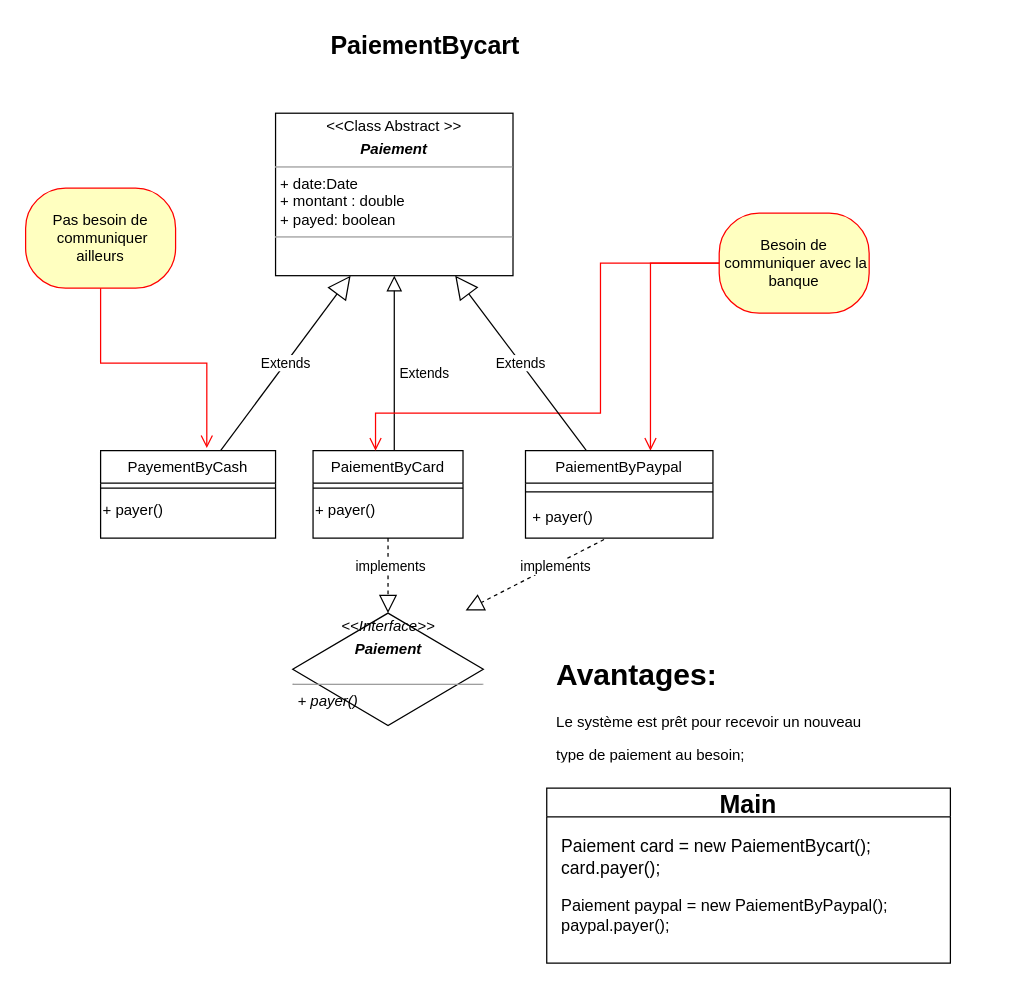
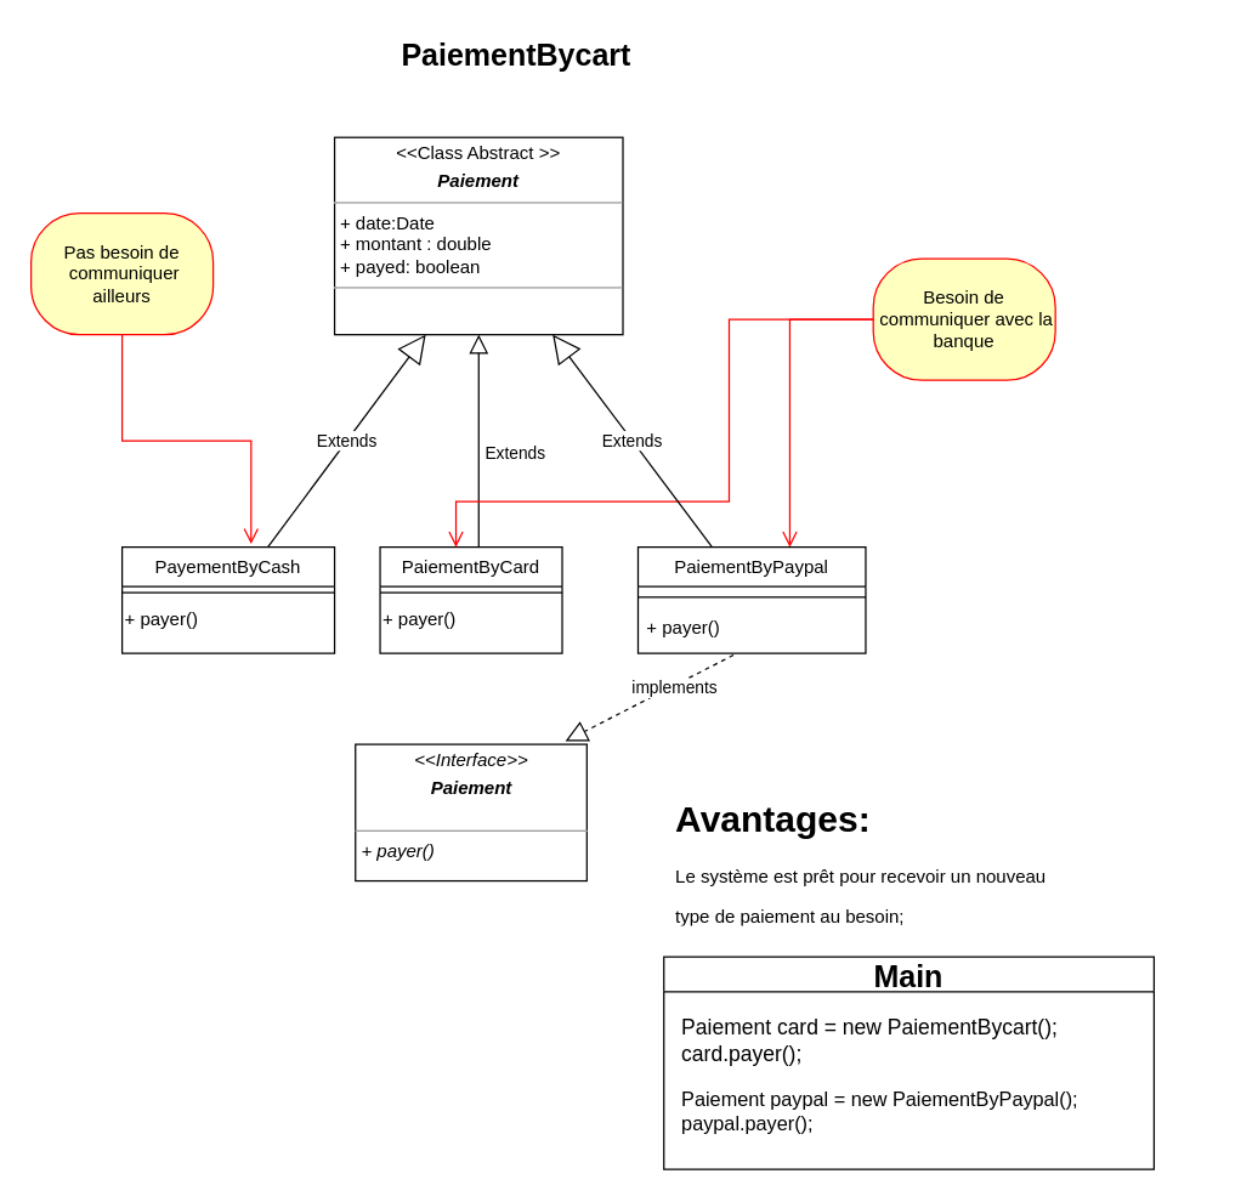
  <mxCell id="0" />
  <mxCell id="1" parent="0" />
  <mxCell id="2" value="PaiementByCard" style="swimlane;fontStyle=0;align=center;verticalAlign=top;childLayout=stackLayout;horizontal=1;startSize=26;horizontalStack=0;resizeParent=1;resizeLast=0;collapsible=1;marginBottom=0;rounded=0;shadow=0;strokeWidth=1;" parent="1" vertex="1"><mxGeometry x="250" y="360" width="120" height="70" as="geometry"><mxRectangle x="130" y="380" width="160" height="26" as="alternateBounds" /></mxGeometry></mxCell>
  <mxCell id="3" value="" style="line;html=1;strokeWidth=1;align=left;verticalAlign=middle;spacingTop=-1;spacingLeft=3;spacingRight=3;rotatable=0;labelPosition=right;points=[];portConstraint=eastwest;" parent="2" vertex="1"><mxGeometry y="26" width="120" height="8" as="geometry" /></mxCell>
  <mxCell id="4" value="+ payer()" style="text;whiteSpace=wrap;html=1;" parent="2" vertex="1"><mxGeometry y="34" width="120" height="26" as="geometry" /></mxCell>
  <mxCell id="5" value="" style="endArrow=block;endSize=10;endFill=0;shadow=0;strokeWidth=1;rounded=0;edgeStyle=elbowEdgeStyle;elbow=vertical;entryX=0.5;entryY=1;entryDx=0;entryDy=0;" parent="1" source="2" target="7" edge="1"><mxGeometry width="160" relative="1" as="geometry"><mxPoint x="340" y="203" as="sourcePoint" /><mxPoint x="440" y="258" as="targetPoint" /><Array as="points"><mxPoint x="315" y="330" /></Array></mxGeometry></mxCell>
- <mxCell id="6" value="&lt;p style=&quot;margin:0px;margin-top:4px;text-align:center;&quot;&gt;&lt;i&gt;&amp;lt;&amp;lt;Interface&amp;gt;&amp;gt;&lt;/i&gt;&lt;/p&gt;&lt;p style=&quot;margin:0px;margin-top:4px;text-align:center;&quot;&gt;&lt;i&gt;&lt;b&gt;Paiement&lt;/b&gt;&lt;br&gt;&lt;/i&gt;&lt;/p&gt;&lt;i&gt;&lt;br&gt;&lt;/i&gt;&lt;hr size=&quot;1&quot;&gt;&lt;p style=&quot;margin:0px;margin-left:4px;&quot;&gt;&lt;i&gt;+ payer()&lt;br&gt;&lt;/i&gt;&lt;/p&gt;" style="rhombus;verticalAlign=top;align=left;overflow=fill;fontSize=12;fontFamily=Helvetica;html=1;" parent="1" vertex="1"><mxGeometry x="233.75" y="490" width="152.5" height="90" as="geometry" /></mxCell>
+ <mxCell id="6" value="&lt;p style=&quot;margin:0px;margin-top:4px;text-align:center;&quot;&gt;&lt;i&gt;&amp;lt;&amp;lt;Interface&amp;gt;&amp;gt;&lt;/i&gt;&lt;/p&gt;&lt;p style=&quot;margin:0px;margin-top:4px;text-align:center;&quot;&gt;&lt;i&gt;&lt;b&gt;Paiement&lt;/b&gt;&lt;br&gt;&lt;/i&gt;&lt;/p&gt;&lt;i&gt;&lt;br&gt;&lt;/i&gt;&lt;hr size=&quot;1&quot;&gt;&lt;p style=&quot;margin:0px;margin-left:4px;&quot;&gt;&lt;i&gt;+ payer()&lt;br&gt;&lt;/i&gt;&lt;/p&gt;" style="verticalAlign=top;align=left;overflow=fill;fontSize=12;fontFamily=Helvetica;html=1;" parent="1" vertex="1"><mxGeometry x="233.75" y="490" width="152.5" height="90" as="geometry" /></mxCell>
  <mxCell id="7" value="&lt;p style=&quot;margin:0px;margin-top:4px;text-align:center;&quot;&gt;&amp;lt;&amp;lt;Class Abstract &amp;gt;&amp;gt;&lt;/p&gt;&lt;p style=&quot;margin:0px;margin-top:4px;text-align:center;&quot;&gt;&lt;i&gt;&lt;b&gt;Paiement&lt;/b&gt;&lt;/i&gt;&lt;br&gt;&lt;/p&gt;&lt;hr size=&quot;1&quot;&gt;&lt;p style=&quot;margin:0px;margin-left:4px;&quot;&gt;+ date:Date&lt;/p&gt;&lt;p style=&quot;margin:0px;margin-left:4px;&quot;&gt;+ montant : double&lt;/p&gt;&lt;p style=&quot;margin:0px;margin-left:4px;&quot;&gt;+ payed: boolean&lt;br&gt;&lt;/p&gt;&lt;hr size=&quot;1&quot;&gt;&lt;p style=&quot;margin:0px;margin-left:4px;&quot;&gt;&lt;br&gt;&lt;br&gt;&lt;/p&gt;" style="verticalAlign=top;align=left;overflow=fill;fontSize=12;fontFamily=Helvetica;html=1;" parent="1" vertex="1"><mxGeometry x="220" y="90" width="190" height="130" as="geometry" /></mxCell>
  <mxCell id="8" value="PayementByCash" style="swimlane;fontStyle=0;align=center;verticalAlign=top;childLayout=stackLayout;horizontal=1;startSize=26;horizontalStack=0;resizeParent=1;resizeLast=0;collapsible=1;marginBottom=0;rounded=0;shadow=0;strokeWidth=1;" parent="1" vertex="1"><mxGeometry x="80" y="360" width="140" height="70" as="geometry"><mxRectangle x="130" y="380" width="160" height="26" as="alternateBounds" /></mxGeometry></mxCell>
  <mxCell id="9" value="" style="line;html=1;strokeWidth=1;align=left;verticalAlign=middle;spacingTop=-1;spacingLeft=3;spacingRight=3;rotatable=0;labelPosition=right;points=[];portConstraint=eastwest;" parent="8" vertex="1"><mxGeometry y="26" width="140" height="8" as="geometry" /></mxCell>
  <mxCell id="10" value="+ payer()" style="text;whiteSpace=wrap;html=1;" parent="8" vertex="1"><mxGeometry y="34" width="140" height="30" as="geometry" /></mxCell>
- <mxCell id="11" value="" style="endArrow=block;dashed=1;endFill=0;endSize=12;html=1;rounded=0;exitX=0.5;exitY=1;exitDx=0;exitDy=0;" parent="1" source="2" target="6" edge="1"><mxGeometry width="160" relative="1" as="geometry"><mxPoint x="340" y="440" as="sourcePoint" /><mxPoint x="500" y="440" as="targetPoint" /></mxGeometry></mxCell>
- <mxCell id="12" value="implements" style="edgeLabel;html=1;align=center;verticalAlign=middle;resizable=0;points=[];" parent="11" vertex="1" connectable="0"><mxGeometry x="-0.274" y="1" relative="1" as="geometry"><mxPoint as="offset" /></mxGeometry></mxCell>
  <mxCell id="13" value="" style="endArrow=block;dashed=1;endFill=0;endSize=12;html=1;rounded=0;entryX=0.907;entryY=-0.022;entryDx=0;entryDy=0;entryPerimeter=0;exitX=0.419;exitY=1.038;exitDx=0;exitDy=0;exitPerimeter=0;" parent="1" source="23" target="6" edge="1"><mxGeometry width="160" relative="1" as="geometry"><mxPoint x="472" y="440" as="sourcePoint" /><mxPoint x="350" y="530" as="targetPoint" /></mxGeometry></mxCell>
  <mxCell id="14" value="implements" style="edgeLabel;html=1;align=center;verticalAlign=middle;resizable=0;points=[];" parent="13" vertex="1" connectable="0"><mxGeometry x="-0.274" y="1" relative="1" as="geometry"><mxPoint as="offset" /></mxGeometry></mxCell>
  <mxCell id="15" value="Extends" style="edgeLabel;html=1;align=center;verticalAlign=middle;resizable=0;points=[];" parent="1" vertex="1" connectable="0"><mxGeometry x="330" y="350" as="geometry"><mxPoint x="8" y="-53" as="offset" /></mxGeometry></mxCell>
- <mxCell id="16" value="Pas besoin de&lt;br&gt;&amp;nbsp;communiquer&lt;br&gt;ailleurs" style="rounded=1;whiteSpace=wrap;html=1;arcSize=40;fontColor=#000000;fillColor=#ffffc0;strokeColor=#ff0000;" parent="1" vertex="1"><mxGeometry x="20" y="150" width="120" height="80" as="geometry" /></mxCell>
+ <mxCell id="16" value="Pas besoin de&lt;br&gt;&amp;nbsp;communiquer&lt;br&gt;ailleurs" style="rounded=1;whiteSpace=wrap;html=1;arcSize=40;fontColor=#000000;fillColor=#ffffc0;strokeColor=#ff0000;" parent="1" vertex="1"><mxGeometry x="20" y="140" width="120" height="80" as="geometry" /></mxCell>
  <mxCell id="17" value="" style="edgeStyle=orthogonalEdgeStyle;html=1;verticalAlign=bottom;endArrow=open;endSize=8;strokeColor=#ff0000;rounded=0;entryX=0.607;entryY=-0.029;entryDx=0;entryDy=0;entryPerimeter=0;" parent="1" source="16" target="8" edge="1"><mxGeometry relative="1" as="geometry"><mxPoint x="100" y="380" as="targetPoint" /><Array as="points"><mxPoint x="80" y="290" /><mxPoint x="165" y="290" /></Array></mxGeometry></mxCell>
  <mxCell id="18" value="Besoin de&lt;br&gt;&amp;nbsp;communiquer avec la banque" style="rounded=1;whiteSpace=wrap;html=1;arcSize=40;fontColor=#000000;fillColor=#ffffc0;strokeColor=#ff0000;" parent="1" vertex="1"><mxGeometry x="575" y="170" width="120" height="80" as="geometry" /></mxCell>
  <mxCell id="19" value="" style="edgeStyle=orthogonalEdgeStyle;html=1;verticalAlign=bottom;endArrow=open;endSize=8;strokeColor=#ff0000;rounded=0;" parent="1" source="18" edge="1"><mxGeometry relative="1" as="geometry"><mxPoint x="520" y="360" as="targetPoint" /><Array as="points"><mxPoint x="520" y="320" /><mxPoint x="520" y="320" /></Array></mxGeometry></mxCell>
  <mxCell id="20" value="" style="edgeStyle=orthogonalEdgeStyle;html=1;verticalAlign=bottom;endArrow=open;endSize=8;strokeColor=#ff0000;rounded=0;" parent="1" source="18" target="2" edge="1"><mxGeometry relative="1" as="geometry"><mxPoint x="530" y="370" as="targetPoint" /><mxPoint x="580" y="290" as="sourcePoint" /><Array as="points"><mxPoint x="480" y="330" /><mxPoint x="300" y="330" /></Array></mxGeometry></mxCell>
  <mxCell id="21" value="PaiementByPaypal" style="swimlane;fontStyle=0;align=center;verticalAlign=top;childLayout=stackLayout;horizontal=1;startSize=26;horizontalStack=0;resizeParent=1;resizeParentMax=0;resizeLast=0;collapsible=1;marginBottom=0;" parent="1" vertex="1"><mxGeometry x="420" y="360" width="150" height="70" as="geometry" /></mxCell>
  <mxCell id="22" value="" style="line;strokeWidth=1;fillColor=none;align=left;verticalAlign=middle;spacingTop=-1;spacingLeft=3;spacingRight=3;rotatable=0;labelPosition=right;points=[];portConstraint=eastwest;strokeColor=inherit;" parent="21" vertex="1"><mxGeometry y="26" width="150" height="14" as="geometry" /></mxCell>
  <mxCell id="23" value="+ payer()&#10;" style="text;strokeColor=none;fillColor=none;align=left;verticalAlign=top;spacingLeft=4;spacingRight=4;overflow=hidden;rotatable=0;points=[[0,0.5],[1,0.5]];portConstraint=eastwest;" parent="21" vertex="1"><mxGeometry y="40" width="150" height="30" as="geometry" /></mxCell>
  <mxCell id="24" value="Extends" style="endArrow=block;endSize=16;endFill=0;html=1;rounded=0;entryX=0.316;entryY=1;entryDx=0;entryDy=0;entryPerimeter=0;" parent="1" source="8" target="7" edge="1"><mxGeometry width="160" relative="1" as="geometry"><mxPoint x="120" y="270" as="sourcePoint" /><mxPoint x="280" y="270" as="targetPoint" /></mxGeometry></mxCell>
  <mxCell id="25" value="Extends" style="endArrow=block;endSize=16;endFill=0;html=1;rounded=0;" parent="1" source="21" target="7" edge="1"><mxGeometry width="160" relative="1" as="geometry"><mxPoint x="130" y="280" as="sourcePoint" /><mxPoint x="290" y="280" as="targetPoint" /></mxGeometry></mxCell>
  <mxCell id="26" value="&lt;h1&gt;Avantages:&lt;/h1&gt;&lt;p&gt;Le système est prêt pour recevoir un nouveau&lt;/p&gt;&lt;p&gt;type de paiement au besoin;&lt;br&gt;&lt;/p&gt;" style="text;html=1;strokeColor=none;fillColor=none;spacing=5;spacingTop=-20;whiteSpace=wrap;overflow=hidden;rounded=0;" parent="1" vertex="1"><mxGeometry x="440" y="520" width="360" height="90" as="geometry" /></mxCell>
  <mxCell id="27" value="PaiementBycart" style="text;html=1;strokeColor=none;fillColor=none;align=center;verticalAlign=middle;whiteSpace=wrap;rounded=0;fontSize=20;fontStyle=1" parent="1" vertex="1"><mxGeometry x="240" y="20" width="200" height="30" as="geometry" /></mxCell>
  <mxCell id="28" value="Main" style="swimlane;fontSize=20;" parent="1" vertex="1"><mxGeometry x="437" y="630" width="323" height="140" as="geometry" /></mxCell>
  <mxCell id="29" value="&lt;div&gt;Paiement card = new PaiementBycart();&lt;/div&gt;&lt;div&gt;card.payer();&lt;br&gt;&lt;/div&gt;" style="text;html=1;align=left;verticalAlign=middle;resizable=0;points=[];autosize=1;strokeColor=none;fillColor=none;fontSize=14;" parent="28" vertex="1"><mxGeometry x="10" y="30" width="280" height="50" as="geometry" /></mxCell>
  <mxCell id="30" value="&lt;div style=&quot;font-size: 13px;&quot;&gt;Paiement paypal = new PaiementByPaypal();&lt;/div&gt;&lt;div style=&quot;font-size: 13px;&quot;&gt;paypal.payer();&lt;br style=&quot;font-size: 13px;&quot;&gt;&lt;/div&gt;" style="text;whiteSpace=wrap;html=1;fontSize=13;" parent="28" vertex="1"><mxGeometry x="10" y="80" width="360" height="50" as="geometry" /></mxCell>
